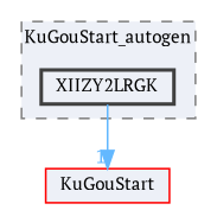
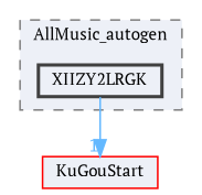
  digraph {
    compound=true
    fontname="PT Serif"
    node [fillcolor="#edf0f7" fontname="PT Serif" fontsize=10 shape=box]
    n1 [color=grey25 height=0.2 label=XIIZY2LRGK style="filled,bold" width=0.4]
    n2 [color=red height=0.2 label=KuGouStart style=filled width=0.4]
    subgraph cluster_1 {
      bgcolor="#edf0f7"
      fontsize=10
-     label=KuGouStart_autogen
+     label=AllMusic_autogen
      pencolor=grey50
      style="filled,dashed"
      n1
    }
    n1 -> n2 [color=steelblue1 fontcolor=steelblue1 fontname="PT Serif" fontsize=10 headlabel=1 labeldistance=1.5 labelfontname=Helvetica labelfontsize=10]
  }
